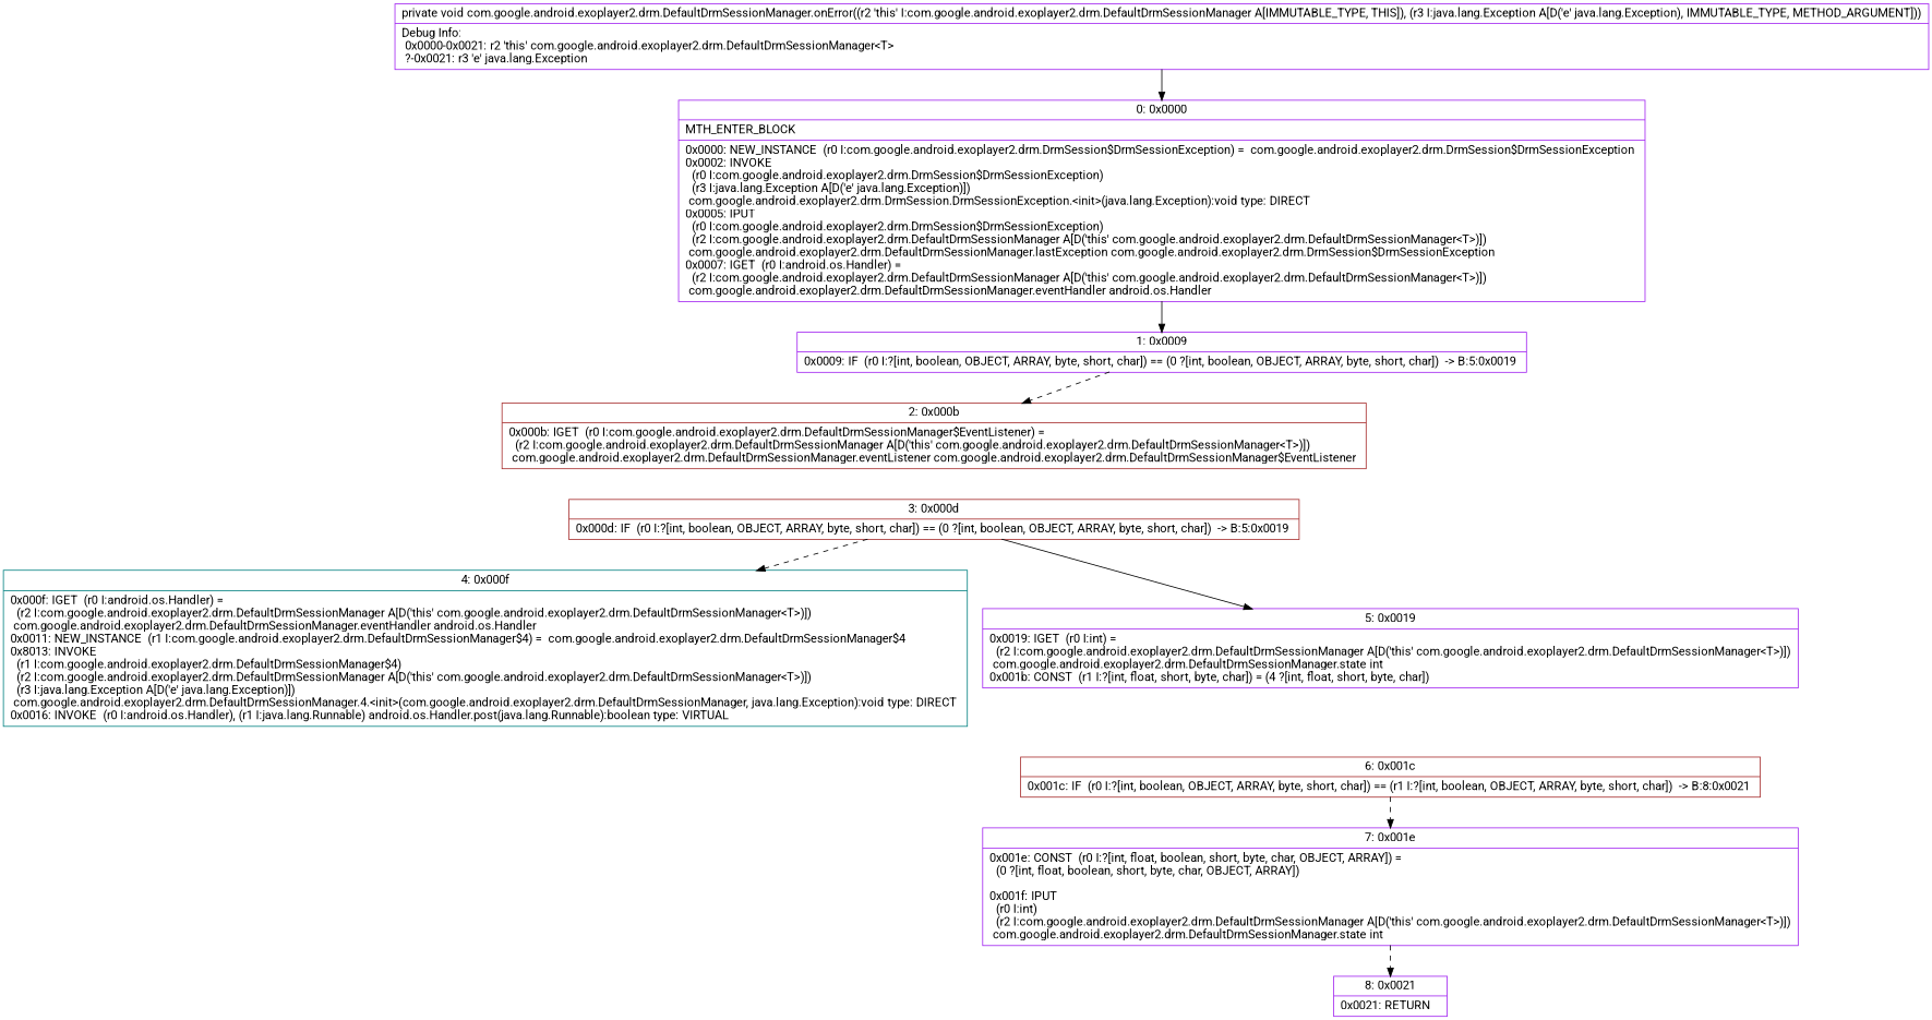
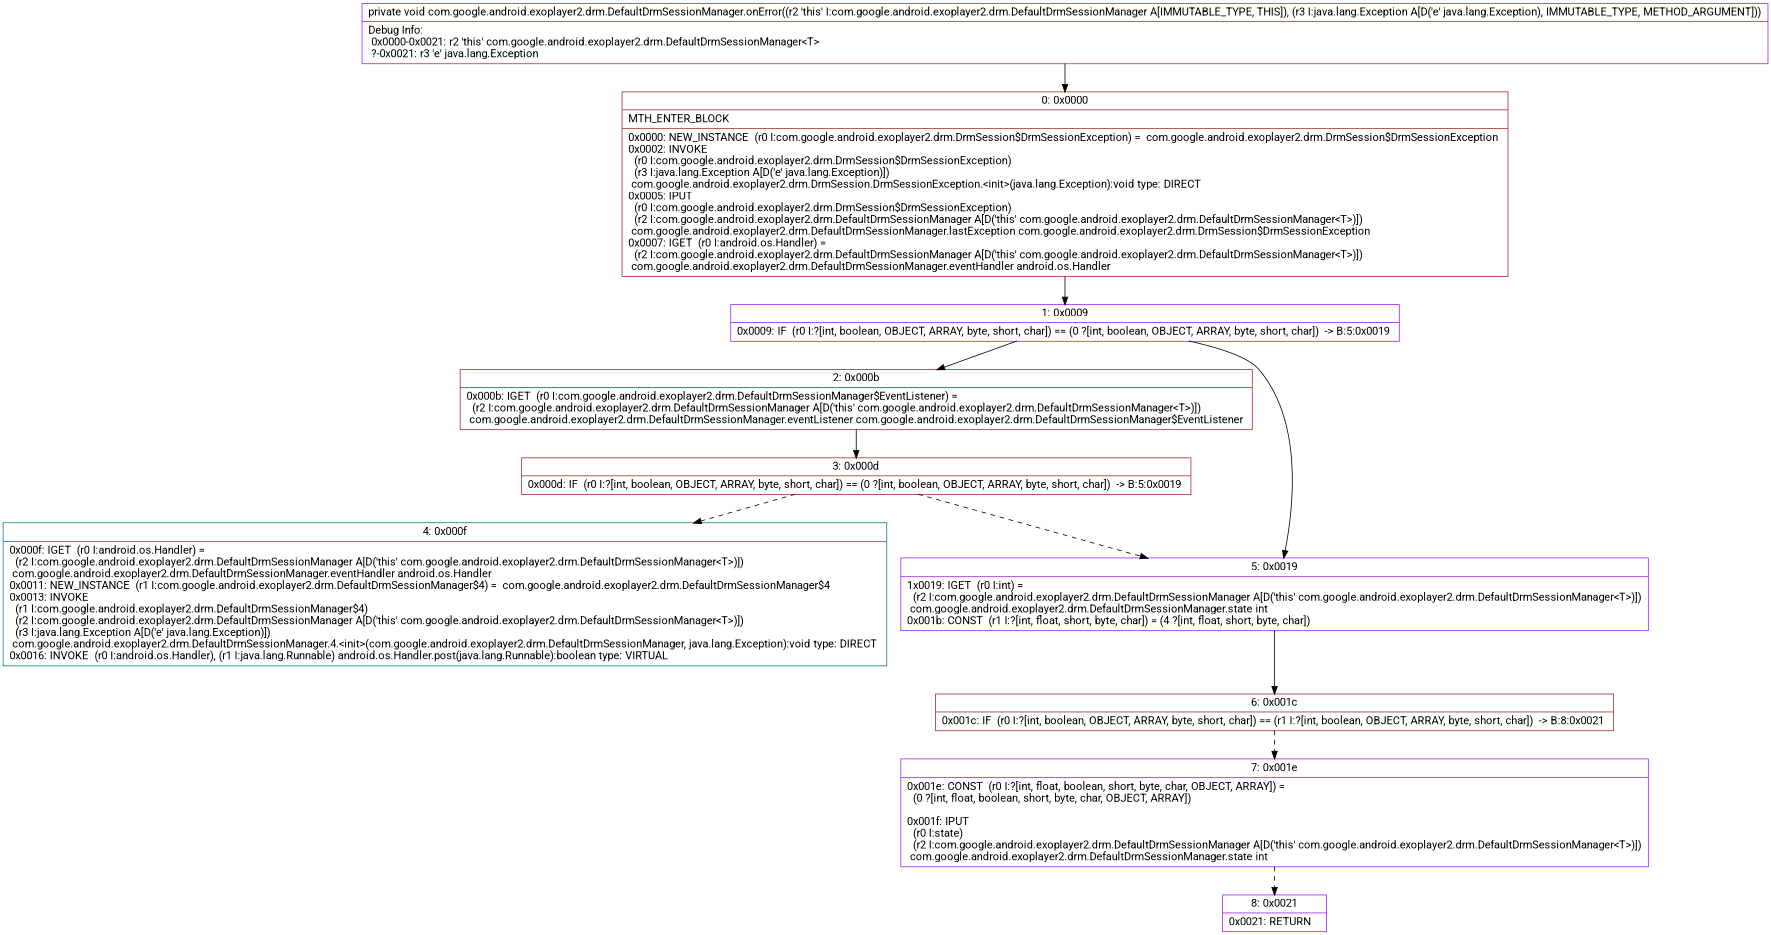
  digraph {
    fontname=Roboto
    node [color=purple fontname=Roboto shape=record]
    edge [fontname=Roboto]
-   n1 [label="{0\:\ 0x0000|MTH_ENTER_BLOCK\l|0x0000: NEW_INSTANCE  (r0 I:com.google.android.exoplayer2.drm.DrmSession$DrmSessionException) =  com.google.android.exoplayer2.drm.DrmSession$DrmSessionException \l0x0002: INVOKE  \l  (r0 I:com.google.android.exoplayer2.drm.DrmSession$DrmSessionException)\l  (r3 I:java.lang.Exception A[D('e' java.lang.Exception)])\l com.google.android.exoplayer2.drm.DrmSession.DrmSessionException.\<init\>(java.lang.Exception):void type: DIRECT \l0x0005: IPUT  \l  (r0 I:com.google.android.exoplayer2.drm.DrmSession$DrmSessionException)\l  (r2 I:com.google.android.exoplayer2.drm.DefaultDrmSessionManager A[D('this' com.google.android.exoplayer2.drm.DefaultDrmSessionManager\<T\>)])\l com.google.android.exoplayer2.drm.DefaultDrmSessionManager.lastException com.google.android.exoplayer2.drm.DrmSession$DrmSessionException \l0x0007: IGET  (r0 I:android.os.Handler) = \l  (r2 I:com.google.android.exoplayer2.drm.DefaultDrmSessionManager A[D('this' com.google.android.exoplayer2.drm.DefaultDrmSessionManager\<T\>)])\l com.google.android.exoplayer2.drm.DefaultDrmSessionManager.eventHandler android.os.Handler \l}"]
+   n1 [color=brown label="{0\:\ 0x0000|MTH_ENTER_BLOCK\l|0x0000: NEW_INSTANCE  (r0 I:com.google.android.exoplayer2.drm.DrmSession$DrmSessionException) =  com.google.android.exoplayer2.drm.DrmSession$DrmSessionException \l0x0002: INVOKE  \l  (r0 I:com.google.android.exoplayer2.drm.DrmSession$DrmSessionException)\l  (r3 I:java.lang.Exception A[D('e' java.lang.Exception)])\l com.google.android.exoplayer2.drm.DrmSession.DrmSessionException.\<init\>(java.lang.Exception):void type: DIRECT \l0x0005: IPUT  \l  (r0 I:com.google.android.exoplayer2.drm.DrmSession$DrmSessionException)\l  (r2 I:com.google.android.exoplayer2.drm.DefaultDrmSessionManager A[D('this' com.google.android.exoplayer2.drm.DefaultDrmSessionManager\<T\>)])\l com.google.android.exoplayer2.drm.DefaultDrmSessionManager.lastException com.google.android.exoplayer2.drm.DrmSession$DrmSessionException \l0x0007: IGET  (r0 I:android.os.Handler) = \l  (r2 I:com.google.android.exoplayer2.drm.DefaultDrmSessionManager A[D('this' com.google.android.exoplayer2.drm.DefaultDrmSessionManager\<T\>)])\l com.google.android.exoplayer2.drm.DefaultDrmSessionManager.eventHandler android.os.Handler \l}"]
    n2 [label="{1\:\ 0x0009|0x0009: IF  (r0 I:?[int, boolean, OBJECT, ARRAY, byte, short, char]) == (0 ?[int, boolean, OBJECT, ARRAY, byte, short, char])  \-\> B:5:0x0019 \l}"]
    n3 [color=brown label="{2\:\ 0x000b|0x000b: IGET  (r0 I:com.google.android.exoplayer2.drm.DefaultDrmSessionManager$EventListener) = \l  (r2 I:com.google.android.exoplayer2.drm.DefaultDrmSessionManager A[D('this' com.google.android.exoplayer2.drm.DefaultDrmSessionManager\<T\>)])\l com.google.android.exoplayer2.drm.DefaultDrmSessionManager.eventListener com.google.android.exoplayer2.drm.DefaultDrmSessionManager$EventListener \l}"]
-   n4 [label="{5\:\ 0x0019|0x0019: IGET  (r0 I:int) = \l  (r2 I:com.google.android.exoplayer2.drm.DefaultDrmSessionManager A[D('this' com.google.android.exoplayer2.drm.DefaultDrmSessionManager\<T\>)])\l com.google.android.exoplayer2.drm.DefaultDrmSessionManager.state int \l0x001b: CONST  (r1 I:?[int, float, short, byte, char]) = (4 ?[int, float, short, byte, char]) \l}"]
+   n4 [label="{5\:\ 0x0019|1x0019: IGET  (r0 I:int) = \l  (r2 I:com.google.android.exoplayer2.drm.DefaultDrmSessionManager A[D('this' com.google.android.exoplayer2.drm.DefaultDrmSessionManager\<T\>)])\l com.google.android.exoplayer2.drm.DefaultDrmSessionManager.state int \l0x001b: CONST  (r1 I:?[int, float, short, byte, char]) = (4 ?[int, float, short, byte, char]) \l}"]
    n5 [color=brown label="{3\:\ 0x000d|0x000d: IF  (r0 I:?[int, boolean, OBJECT, ARRAY, byte, short, char]) == (0 ?[int, boolean, OBJECT, ARRAY, byte, short, char])  \-\> B:5:0x0019 \l}"]
    n6 [color=brown label="{6\:\ 0x001c|0x001c: IF  (r0 I:?[int, boolean, OBJECT, ARRAY, byte, short, char]) == (r1 I:?[int, boolean, OBJECT, ARRAY, byte, short, char])  \-\> B:8:0x0021 \l}"]
-   n7 [color=teal label="{4\:\ 0x000f|0x000f: IGET  (r0 I:android.os.Handler) = \l  (r2 I:com.google.android.exoplayer2.drm.DefaultDrmSessionManager A[D('this' com.google.android.exoplayer2.drm.DefaultDrmSessionManager\<T\>)])\l com.google.android.exoplayer2.drm.DefaultDrmSessionManager.eventHandler android.os.Handler \l0x0011: NEW_INSTANCE  (r1 I:com.google.android.exoplayer2.drm.DefaultDrmSessionManager$4) =  com.google.android.exoplayer2.drm.DefaultDrmSessionManager$4 \l0x8013: INVOKE  \l  (r1 I:com.google.android.exoplayer2.drm.DefaultDrmSessionManager$4)\l  (r2 I:com.google.android.exoplayer2.drm.DefaultDrmSessionManager A[D('this' com.google.android.exoplayer2.drm.DefaultDrmSessionManager\<T\>)])\l  (r3 I:java.lang.Exception A[D('e' java.lang.Exception)])\l com.google.android.exoplayer2.drm.DefaultDrmSessionManager.4.\<init\>(com.google.android.exoplayer2.drm.DefaultDrmSessionManager, java.lang.Exception):void type: DIRECT \l0x0016: INVOKE  (r0 I:android.os.Handler), (r1 I:java.lang.Runnable) android.os.Handler.post(java.lang.Runnable):boolean type: VIRTUAL \l}"]
-   n8 [label="{7\:\ 0x001e|0x001e: CONST  (r0 I:?[int, float, boolean, short, byte, char, OBJECT, ARRAY]) = \l  (0 ?[int, float, boolean, short, byte, char, OBJECT, ARRAY])\l \l0x001f: IPUT  \l  (r0 I:int)\l  (r2 I:com.google.android.exoplayer2.drm.DefaultDrmSessionManager A[D('this' com.google.android.exoplayer2.drm.DefaultDrmSessionManager\<T\>)])\l com.google.android.exoplayer2.drm.DefaultDrmSessionManager.state int \l}"]
+   n7 [color=teal label="{4\:\ 0x000f|0x000f: IGET  (r0 I:android.os.Handler) = \l  (r2 I:com.google.android.exoplayer2.drm.DefaultDrmSessionManager A[D('this' com.google.android.exoplayer2.drm.DefaultDrmSessionManager\<T\>)])\l com.google.android.exoplayer2.drm.DefaultDrmSessionManager.eventHandler android.os.Handler \l0x0011: NEW_INSTANCE  (r1 I:com.google.android.exoplayer2.drm.DefaultDrmSessionManager$4) =  com.google.android.exoplayer2.drm.DefaultDrmSessionManager$4 \l0x0013: INVOKE  \l  (r1 I:com.google.android.exoplayer2.drm.DefaultDrmSessionManager$4)\l  (r2 I:com.google.android.exoplayer2.drm.DefaultDrmSessionManager A[D('this' com.google.android.exoplayer2.drm.DefaultDrmSessionManager\<T\>)])\l  (r3 I:java.lang.Exception A[D('e' java.lang.Exception)])\l com.google.android.exoplayer2.drm.DefaultDrmSessionManager.4.\<init\>(com.google.android.exoplayer2.drm.DefaultDrmSessionManager, java.lang.Exception):void type: DIRECT \l0x0016: INVOKE  (r0 I:android.os.Handler), (r1 I:java.lang.Runnable) android.os.Handler.post(java.lang.Runnable):boolean type: VIRTUAL \l}"]
+   n8 [label="{7\:\ 0x001e|0x001e: CONST  (r0 I:?[int, float, boolean, short, byte, char, OBJECT, ARRAY]) = \l  (0 ?[int, float, boolean, short, byte, char, OBJECT, ARRAY])\l \l0x001f: IPUT  \l  (r0 I:state)\l  (r2 I:com.google.android.exoplayer2.drm.DefaultDrmSessionManager A[D('this' com.google.android.exoplayer2.drm.DefaultDrmSessionManager\<T\>)])\l com.google.android.exoplayer2.drm.DefaultDrmSessionManager.state int \l}"]
    n9 [label="{8\:\ 0x0021|0x0021: RETURN   \l}"]
    n10 [label="{private void com.google.android.exoplayer2.drm.DefaultDrmSessionManager.onError((r2 'this' I:com.google.android.exoplayer2.drm.DefaultDrmSessionManager A[IMMUTABLE_TYPE, THIS]), (r3 I:java.lang.Exception A[D('e' java.lang.Exception), IMMUTABLE_TYPE, METHOD_ARGUMENT]))  | Debug Info:\l  0x0000\-0x0021: r2 'this' com.google.android.exoplayer2.drm.DefaultDrmSessionManager\<T\>\l  ?\-0x0021: r3 'e' java.lang.Exception\l}"]
    n1 -> n2
-   n2 -> n3 [style=dashed]
-   n5 -> n4
+   n2 -> n3 [style=solid]
+   n2 -> n4
+   n3 -> n5
+   n4 -> n6
+   n5 -> n4 [style=dashed]
    n5 -> n7 [style=dashed]
    n6 -> n8 [style=dashed]
    n8 -> n9 [style=dashed]
    n10 -> n1
  }
